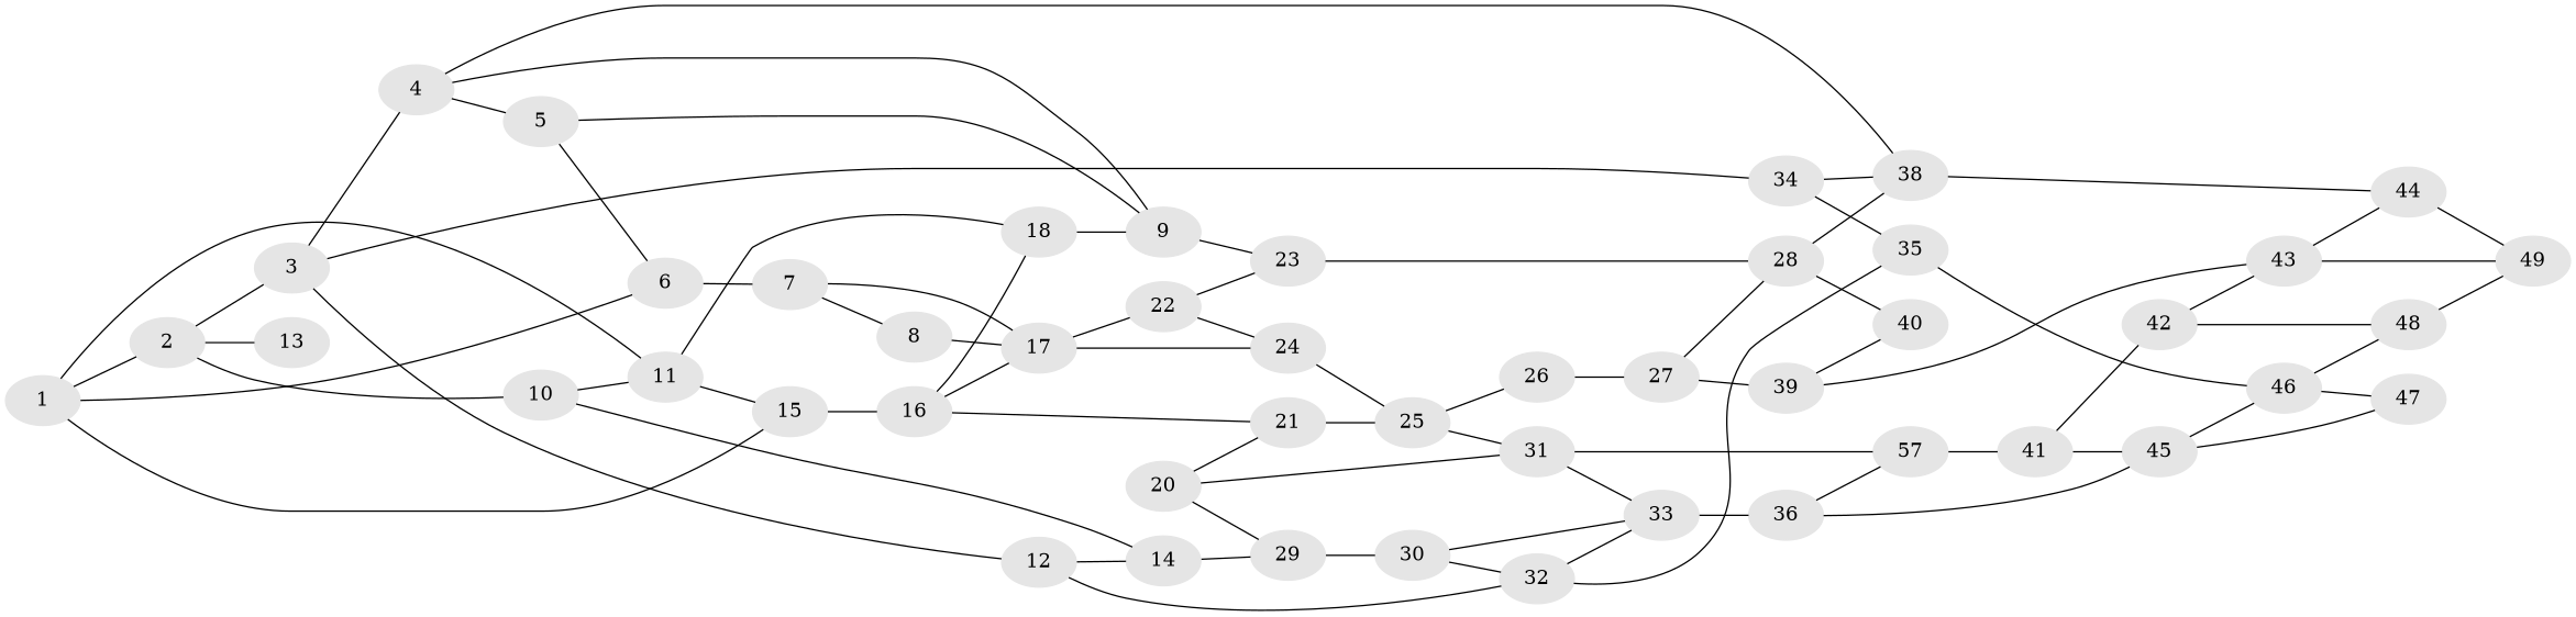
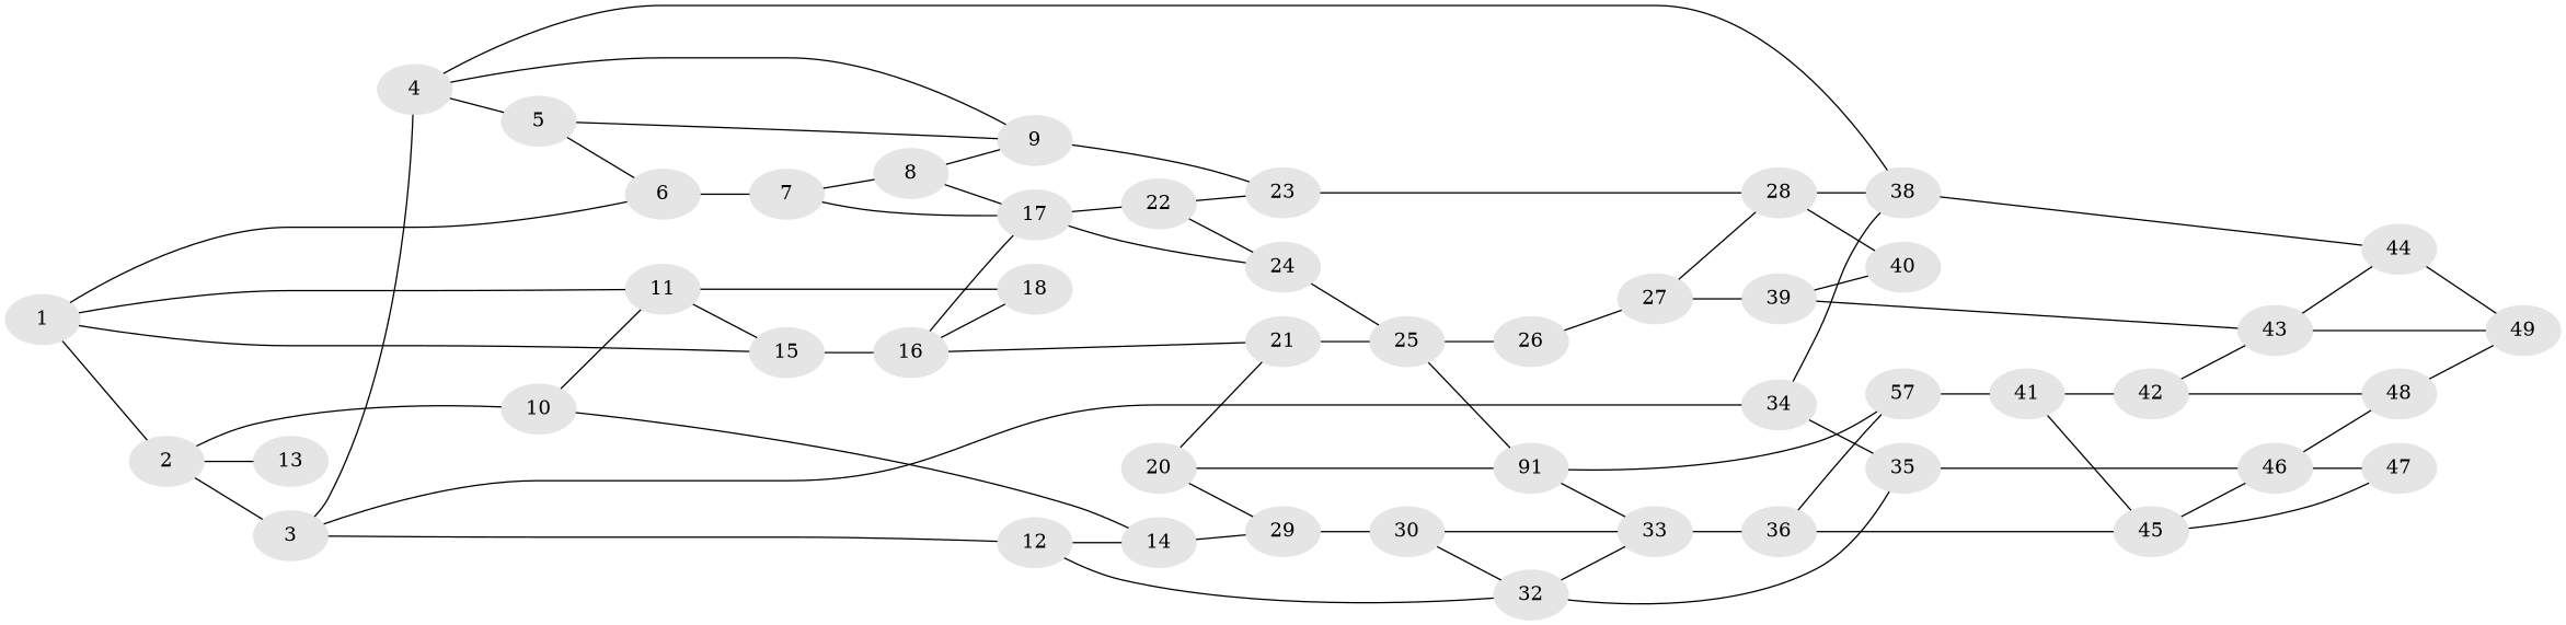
  graph {
    rankdir=LR
    node [color=gray90 style=filled]
    edge [weight=1.0]
    1
    2
    6
    11
    15
    3
    10
    13
    7
    18
    16
    4
    12
    34
    14
    5
    9
    38
    32
    35
    23
    44
    8
    17
    22
    24
    28
    29
    33
    30
    21
    25
    20
-   31
+   31 [label=91]
    n35 [label=57]
    26
    40
    27
    39
    43
    36
    41
    46
    45
    48
    47
    42
    49
    1 -- 2
    1 -- 6
    1 -- 11
    1 -- 15
    2 -- 3
    2 -- 10
    2 -- 13 [weight=2.0]
    6 -- 7 [weight=2.0]
    11 -- 15
    11 -- 18 [weight=2.0]
    15 -- 16
    3 -- 4
    3 -- 12
    3 -- 34
    10 -- 11 [weight=2.0]
    10 -- 14
    7 -- 8
    7 -- 17
    16 -- 18
    16 -- 17 [weight=2.0]
    16 -- 21
    4 -- 5
    4 -- 9
    4 -- 38
    12 -- 14 [weight=2.0]
    12 -- 32
    34 -- 38
    34 -- 35 [weight=2.0]
    14 -- 29
    5 -- 6
    5 -- 9
    9 -- 23 [weight=2.0]
    38 -- 44 [weight=2.0]
    32 -- 35
    32 -- 33
    35 -- 46 [weight=2.0]
    23 -- 28 [weight=2.0]
    44 -- 49
-   18 -- 9 [weight=2.0]
+   8 -- 9 [weight=2.0]
    8 -- 17
    17 -- 22
    17 -- 24
    22 -- 23 [weight=2.0]
    22 -- 24
    24 -- 25
    28 -- 38
    28 -- 40
    29 -- 30 [weight=4.0]
    33 -- 36 [weight=2.0]
    30 -- 32
    30 -- 33
    21 -- 25
    25 -- 31 [weight=2.0]
    25 -- 26 [weight=2.0]
    20 -- 29
    20 -- 21
    20 -- 31
    31 -- 33
    31 -- n35
    n35 -- 41
    26 -- 27
    27 -- 28
    27 -- 39
    39 -- 40
    39 -- 43
    43 -- 44
    43 -- 49 [weight=2.0]
    36 -- n35 [weight=2.0]
    36 -- 45 [weight=2.0]
    41 -- 45
    41 -- 42 [weight=2.0]
    46 -- 48
    46 -- 47 [weight=2.0]
    45 -- 46
    45 -- 47
    48 -- 49
    42 -- 43 [weight=2.0]
    42 -- 48
  }
